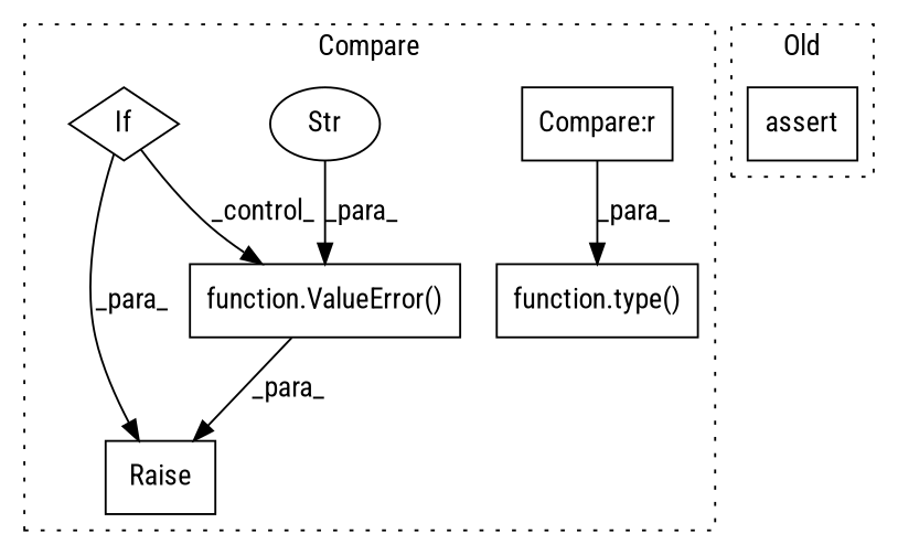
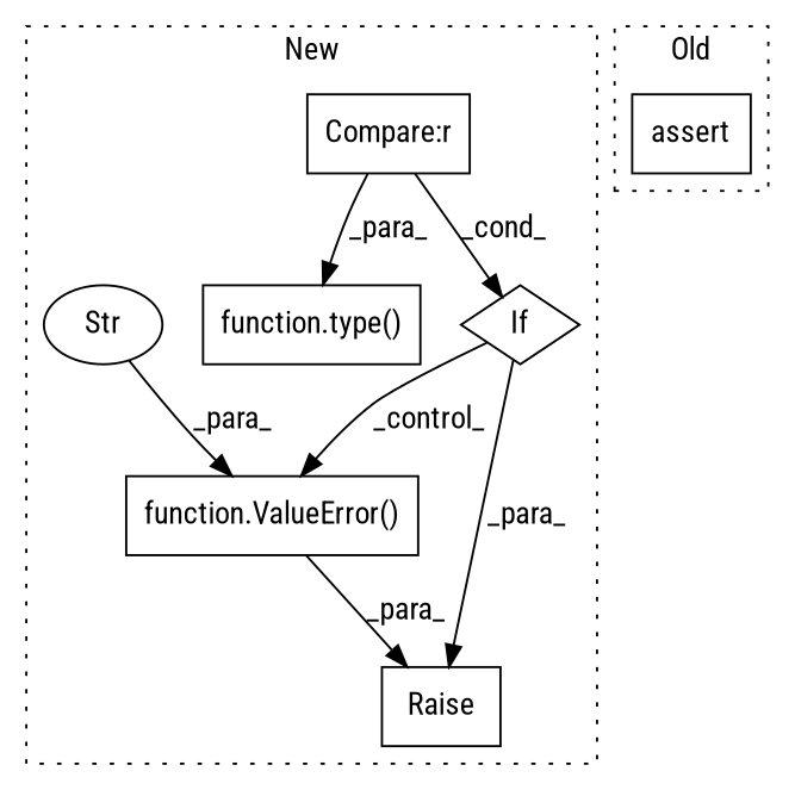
  digraph {
    fontname="Roboto Condensed"
    node [a=75 fontname="Roboto Condensed" shape=box]
    edge [fontname="Roboto Condensed"]
    n1 [l="5,1" label="function.type()" s="9540,9560"]
    n2 [a=40 l=46 label="Compare:r" s=9540]
    n3 [a=96 l=3 label=If s=9537 shape=diamond]
    n4 [a=91 l=6 label=Raise s=9600]
    n5 [l="28,14" label="function.ValueError()" s="9606,9693"]
    n6 [a=66 l=59 label=Str s=9634 shape=ellipse]
    n7 [a=65 l=7 label=assert s=9662]
    subgraph cluster_1 {
-     label=Compare
+     label=New
      style=dotted
      n1
      n2
      n3
      n4
      n5
      n6
    }
    subgraph cluster_2 {
      label=Old
      style=dotted
      n7
    }
    n2 -> n1 [label=_para_]
+   n2 -> n3 [label=_cond_]
    n3 -> n4 [label=_para_]
    n3 -> n5 [label=_control_]
    n5 -> n4 [label=_para_]
    n6 -> n5 [label=_para_]
  }
